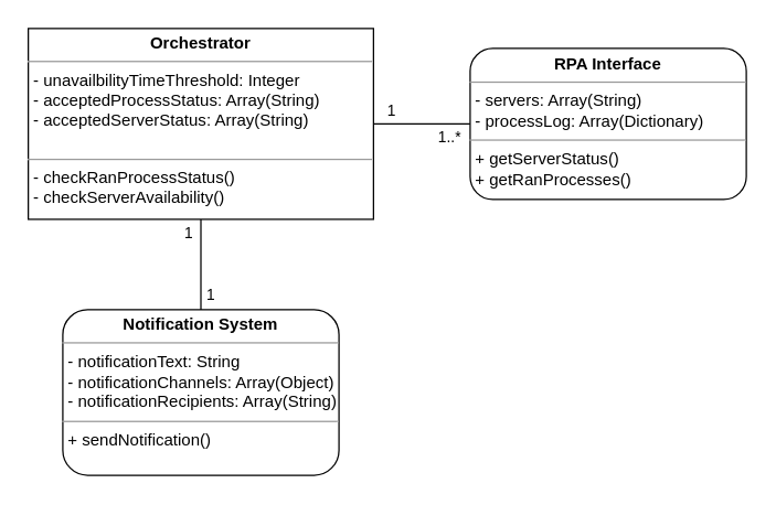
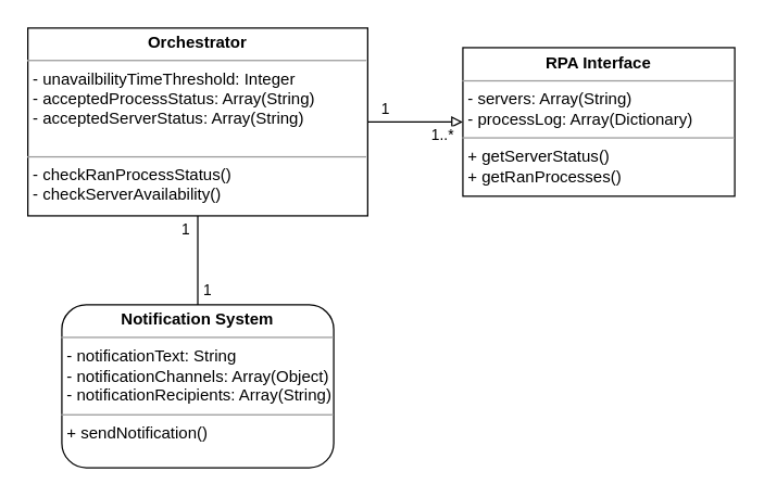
  <mxCell id="0" />
  <mxCell id="1" parent="0" />
- <mxCell id="2" style="edgeStyle=orthogonalEdgeStyle;rounded=0;orthogonalLoop=1;jettySize=auto;html=1;entryX=0;entryY=0.5;entryDx=0;entryDy=0;endArrow=none;endFill=0;" parent="1" source="5" target="6" edge="1"><mxGeometry relative="1" as="geometry" /></mxCell>
+ <mxCell id="2" style="edgeStyle=orthogonalEdgeStyle;rounded=0;orthogonalLoop=1;jettySize=auto;html=1;entryX=0;entryY=0.5;entryDx=0;entryDy=0;endArrow=block;endFill=0;" parent="1" source="5" target="6" edge="1"><mxGeometry relative="1" as="geometry" /></mxCell>
  <mxCell id="3" value="1" style="edgeLabel;html=1;align=center;verticalAlign=middle;resizable=0;points=[];" parent="2" vertex="1" connectable="0"><mxGeometry x="-0.102" y="-2" relative="1" as="geometry"><mxPoint x="-19" y="-12" as="offset" /></mxGeometry></mxCell>
  <mxCell id="4" value="1..*" style="edgeLabel;html=1;align=center;verticalAlign=middle;resizable=0;points=[];" parent="2" vertex="1" connectable="0"><mxGeometry x="0.534" y="-1" relative="1" as="geometry"><mxPoint y="8" as="offset" /></mxGeometry></mxCell>
  <mxCell id="5" value="&lt;p style=&quot;margin:0px;margin-top:4px;text-align:center;&quot;&gt;&lt;b&gt;Orchestrator&lt;/b&gt;&lt;/p&gt;&lt;hr size=&quot;1&quot;&gt;&lt;p style=&quot;margin:0px;margin-left:4px;&quot;&gt;- unavailbilityTimeThreshold: Integer&lt;/p&gt;&lt;p style=&quot;margin:0px;margin-left:4px;&quot;&gt;- acceptedProcessStatus: Array(String)&lt;/p&gt;&lt;p style=&quot;margin:0px;margin-left:4px;&quot;&gt;- acceptedServerStatus: Array(String)&lt;/p&gt;&lt;p style=&quot;margin:0px;margin-left:4px;&quot;&gt;&lt;br&gt;&lt;/p&gt;&lt;hr size=&quot;1&quot;&gt;&lt;p style=&quot;margin:0px;margin-left:4px;&quot;&gt;- checkRanProcessStatus()&lt;/p&gt;&lt;p style=&quot;margin:0px;margin-left:4px;&quot;&gt;- checkServerAvailability()&lt;/p&gt;&lt;p style=&quot;margin:0px;margin-left:4px;&quot;&gt;&lt;br&gt;&lt;/p&gt;" style="verticalAlign=top;align=left;overflow=fill;fontSize=12;fontFamily=Helvetica;html=1;rounded=0;shadow=0;comic=0;labelBackgroundColor=none;strokeWidth=1" parent="1" vertex="1"><mxGeometry x="20" y="20.11" width="250" height="138.34" as="geometry" /></mxCell>
- <mxCell id="6" value="&lt;p style=&quot;margin:0px;margin-top:4px;text-align:center;&quot;&gt;&lt;b&gt;RPA Interface&lt;/b&gt;&lt;/p&gt;&lt;hr size=&quot;1&quot;&gt;&lt;p style=&quot;margin:0px;margin-left:4px;&quot;&gt;- servers: Array(String)&lt;/p&gt;&lt;p style=&quot;margin:0px;margin-left:4px;&quot;&gt;- processLog: Array(Dictionary)&lt;/p&gt;&lt;hr size=&quot;1&quot;&gt;&lt;p style=&quot;margin:0px;margin-left:4px;&quot;&gt;+ getServerStatus()&lt;/p&gt;&lt;p style=&quot;margin:0px;margin-left:4px;&quot;&gt;+ getRanProcesses()&amp;nbsp;&lt;/p&gt;" style="verticalAlign=top;align=left;overflow=fill;fontSize=12;fontFamily=Helvetica;html=1;shadow=0;comic=0;labelBackgroundColor=none;strokeWidth=1;rounded=1;" parent="1" vertex="1"><mxGeometry x="340" y="34.56" width="200" height="109.44" as="geometry" /></mxCell>
+ <mxCell id="6" value="&lt;p style=&quot;margin:0px;margin-top:4px;text-align:center;&quot;&gt;&lt;b&gt;RPA Interface&lt;/b&gt;&lt;/p&gt;&lt;hr size=&quot;1&quot;&gt;&lt;p style=&quot;margin:0px;margin-left:4px;&quot;&gt;- servers: Array(String)&lt;/p&gt;&lt;p style=&quot;margin:0px;margin-left:4px;&quot;&gt;- processLog: Array(Dictionary)&lt;/p&gt;&lt;hr size=&quot;1&quot;&gt;&lt;p style=&quot;margin:0px;margin-left:4px;&quot;&gt;+ getServerStatus()&lt;/p&gt;&lt;p style=&quot;margin:0px;margin-left:4px;&quot;&gt;+ getRanProcesses()&amp;nbsp;&lt;/p&gt;" style="verticalAlign=top;align=left;overflow=fill;fontSize=12;fontFamily=Helvetica;html=1;rounded=0;shadow=0;comic=0;labelBackgroundColor=none;strokeWidth=1" parent="1" vertex="1"><mxGeometry x="340" y="34.56" width="200" height="109.44" as="geometry" /></mxCell>
  <mxCell id="7" style="edgeStyle=orthogonalEdgeStyle;rounded=0;orthogonalLoop=1;jettySize=auto;html=1;entryX=0.5;entryY=1;entryDx=0;entryDy=0;endArrow=none;endFill=0;" parent="1" source="10" target="5" edge="1"><mxGeometry relative="1" as="geometry" /></mxCell>
  <mxCell id="8" value="1" style="edgeLabel;html=1;align=center;verticalAlign=middle;resizable=0;points=[];" parent="7" vertex="1" connectable="0"><mxGeometry x="0.19" y="4" relative="1" as="geometry"><mxPoint x="-6" y="-17" as="offset" /></mxGeometry></mxCell>
  <mxCell id="9" value="1" style="edgeLabel;html=1;align=center;verticalAlign=middle;resizable=0;points=[];" parent="7" vertex="1" connectable="0"><mxGeometry x="-0.268" relative="1" as="geometry"><mxPoint x="6" y="12" as="offset" /></mxGeometry></mxCell>
  <mxCell id="10" value="&lt;p style=&quot;margin:0px;margin-top:4px;text-align:center;&quot;&gt;&lt;b&gt;Notification System&lt;/b&gt;&lt;/p&gt;&lt;hr size=&quot;1&quot;&gt;&lt;p style=&quot;margin:0px;margin-left:4px;&quot;&gt;- notificationText: String&lt;/p&gt;&lt;p style=&quot;margin:0px;margin-left:4px;&quot;&gt;- notificationChannels: Array(Object)&lt;/p&gt;&lt;p style=&quot;margin:0px;margin-left:4px;&quot;&gt;- notificationRecipients: Array(String)&lt;/p&gt;&lt;hr size=&quot;1&quot;&gt;&lt;p style=&quot;margin:0px;margin-left:4px;&quot;&gt;+ sendNotification()&lt;/p&gt;" style="verticalAlign=top;align=left;overflow=fill;fontSize=12;fontFamily=Helvetica;html=1;shadow=0;comic=0;labelBackgroundColor=none;strokeWidth=1;rounded=1;" parent="1" vertex="1"><mxGeometry x="45" y="224" width="200" height="120" as="geometry" /></mxCell>
